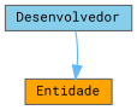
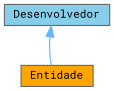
  digraph {
    fontname="Roboto Mono"
    node [color=gray40 fontname="Roboto Mono" fontsize=10 shape=box style=filled]
    n1 [fillcolor=skyblue fontcolor=black height=0.2 label=Desenvolvedor width=0.4]
    n2 [fillcolor=orange height=0.2 label=Entidade width=0.4]
-   n2 -> n1 [color=steelblue1 dir=back fontname="Roboto Mono" fontsize=10 labelfontname=Helvetica labelfontsize=10 style=solid]
+   n1 -> n2 [color=steelblue1 dir=back fontname="Roboto Mono" fontsize=10 labelfontname=Helvetica labelfontsize=10 style=solid]
  }
